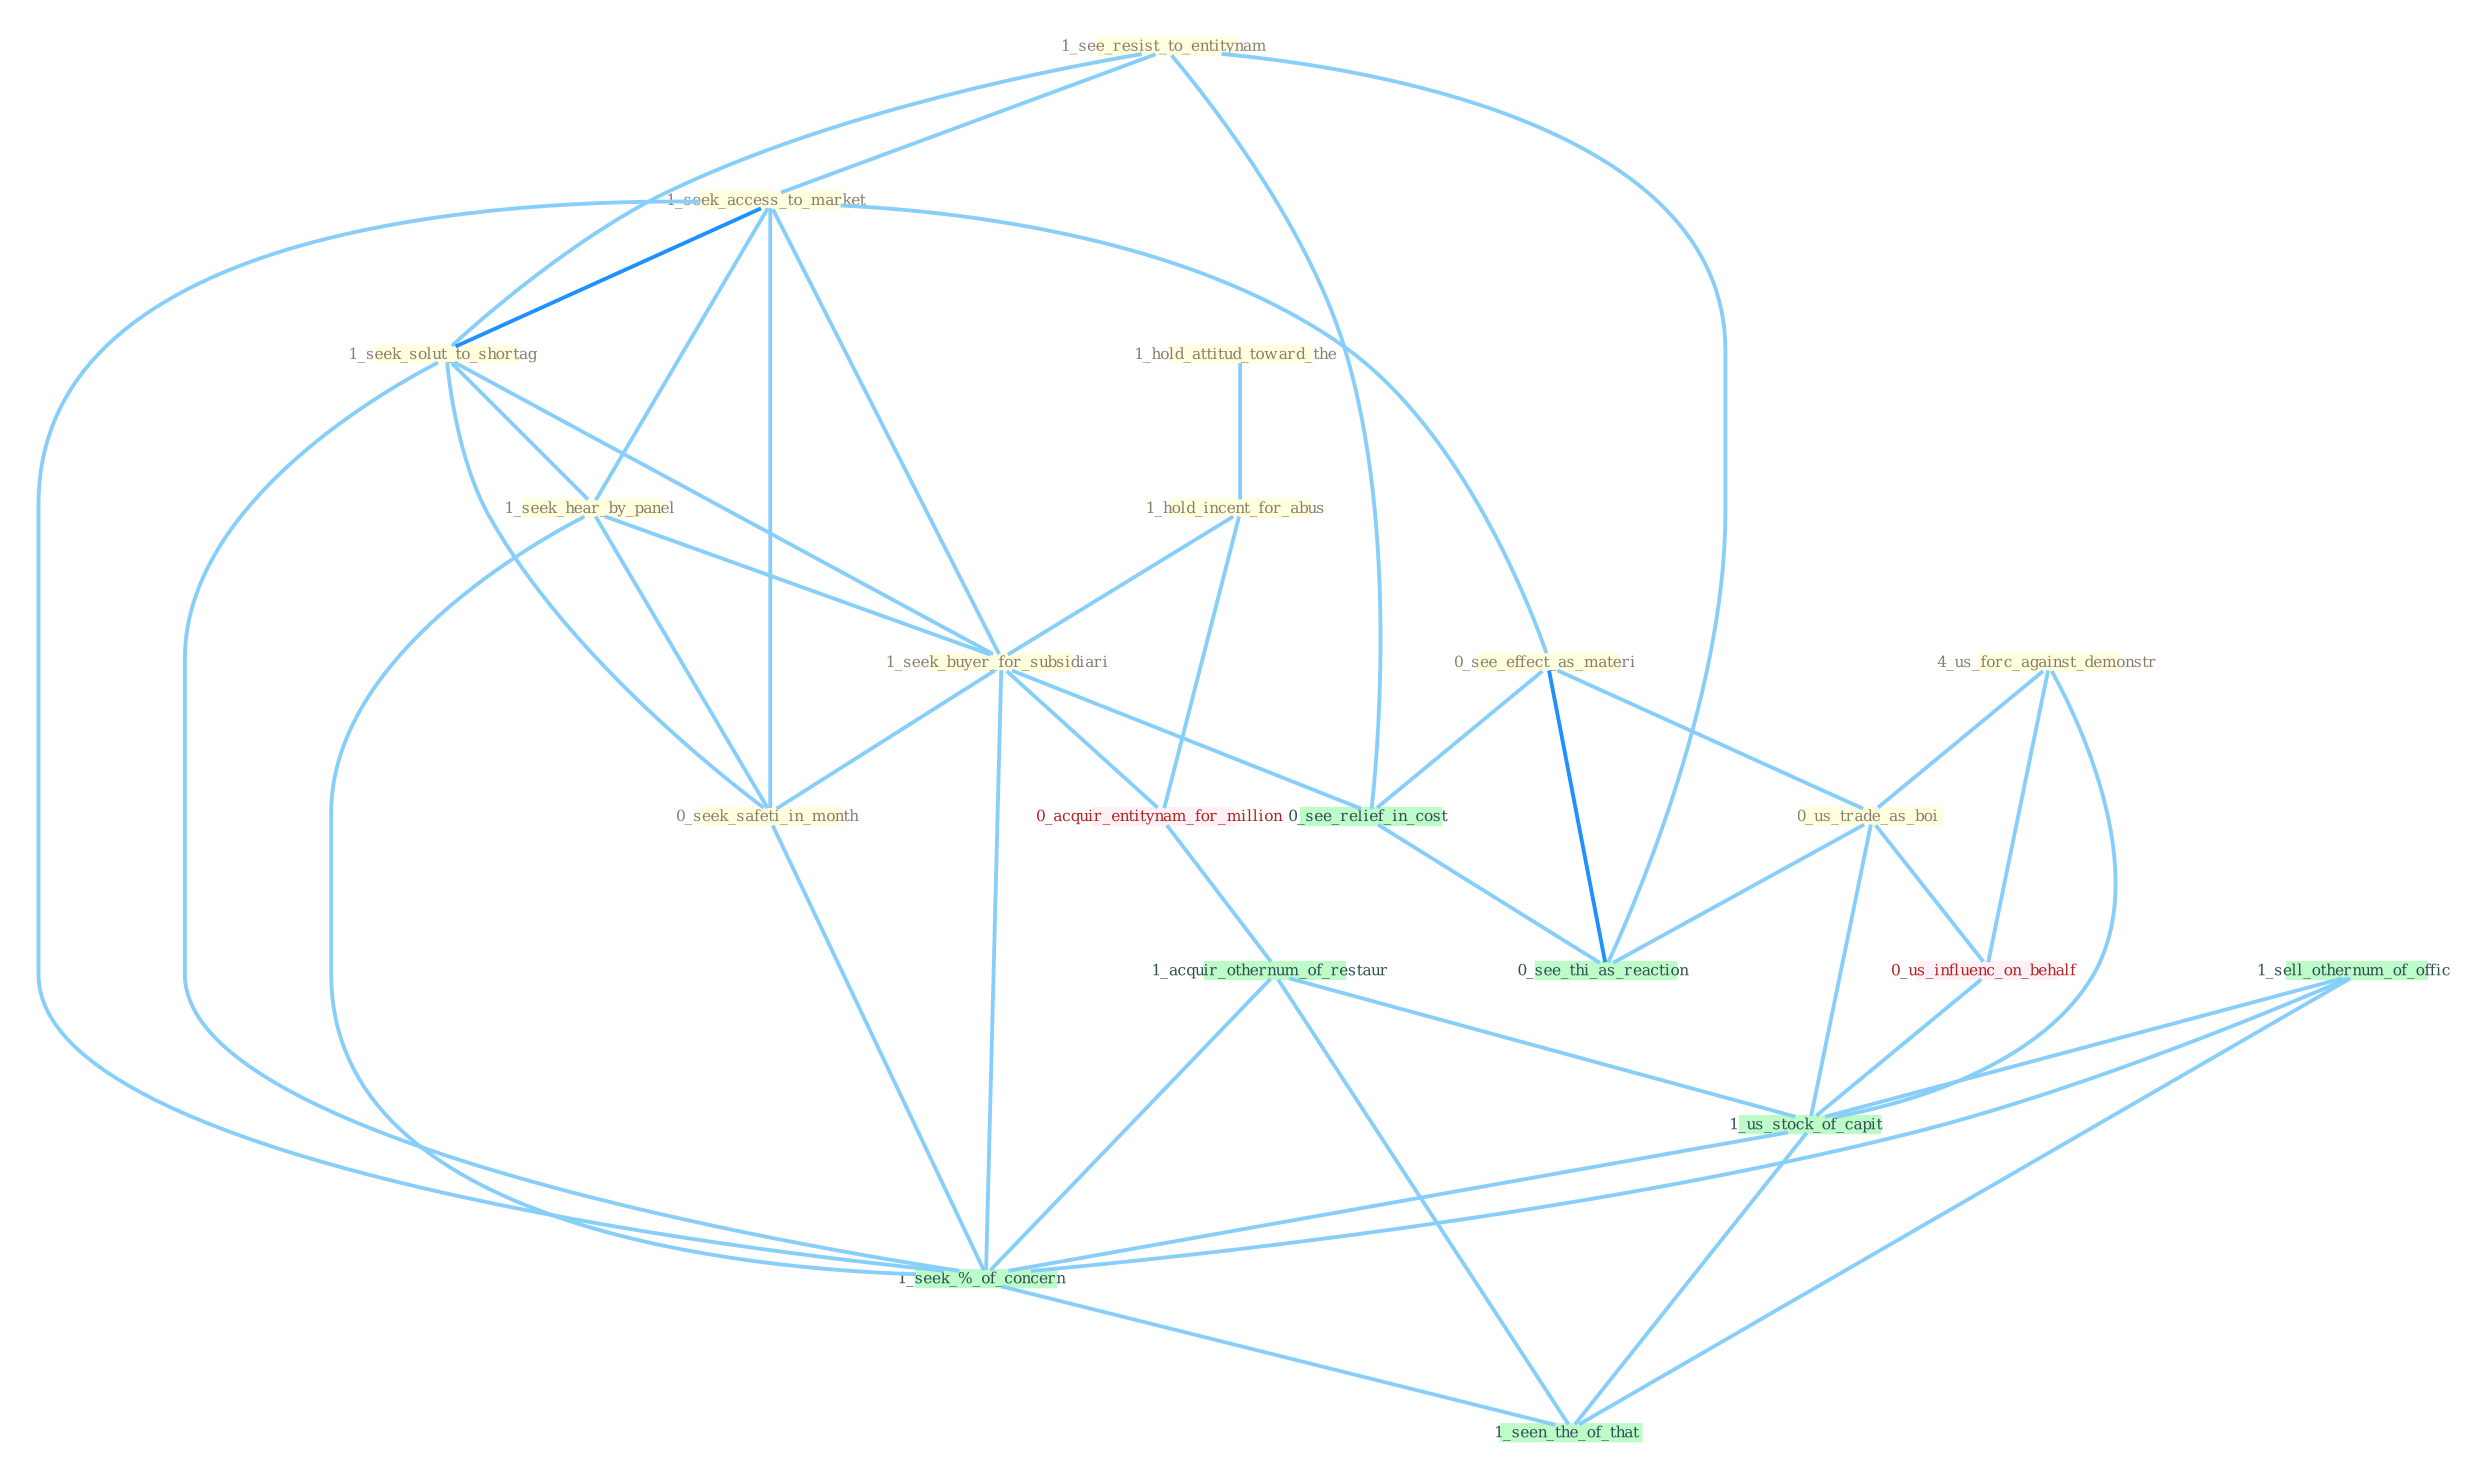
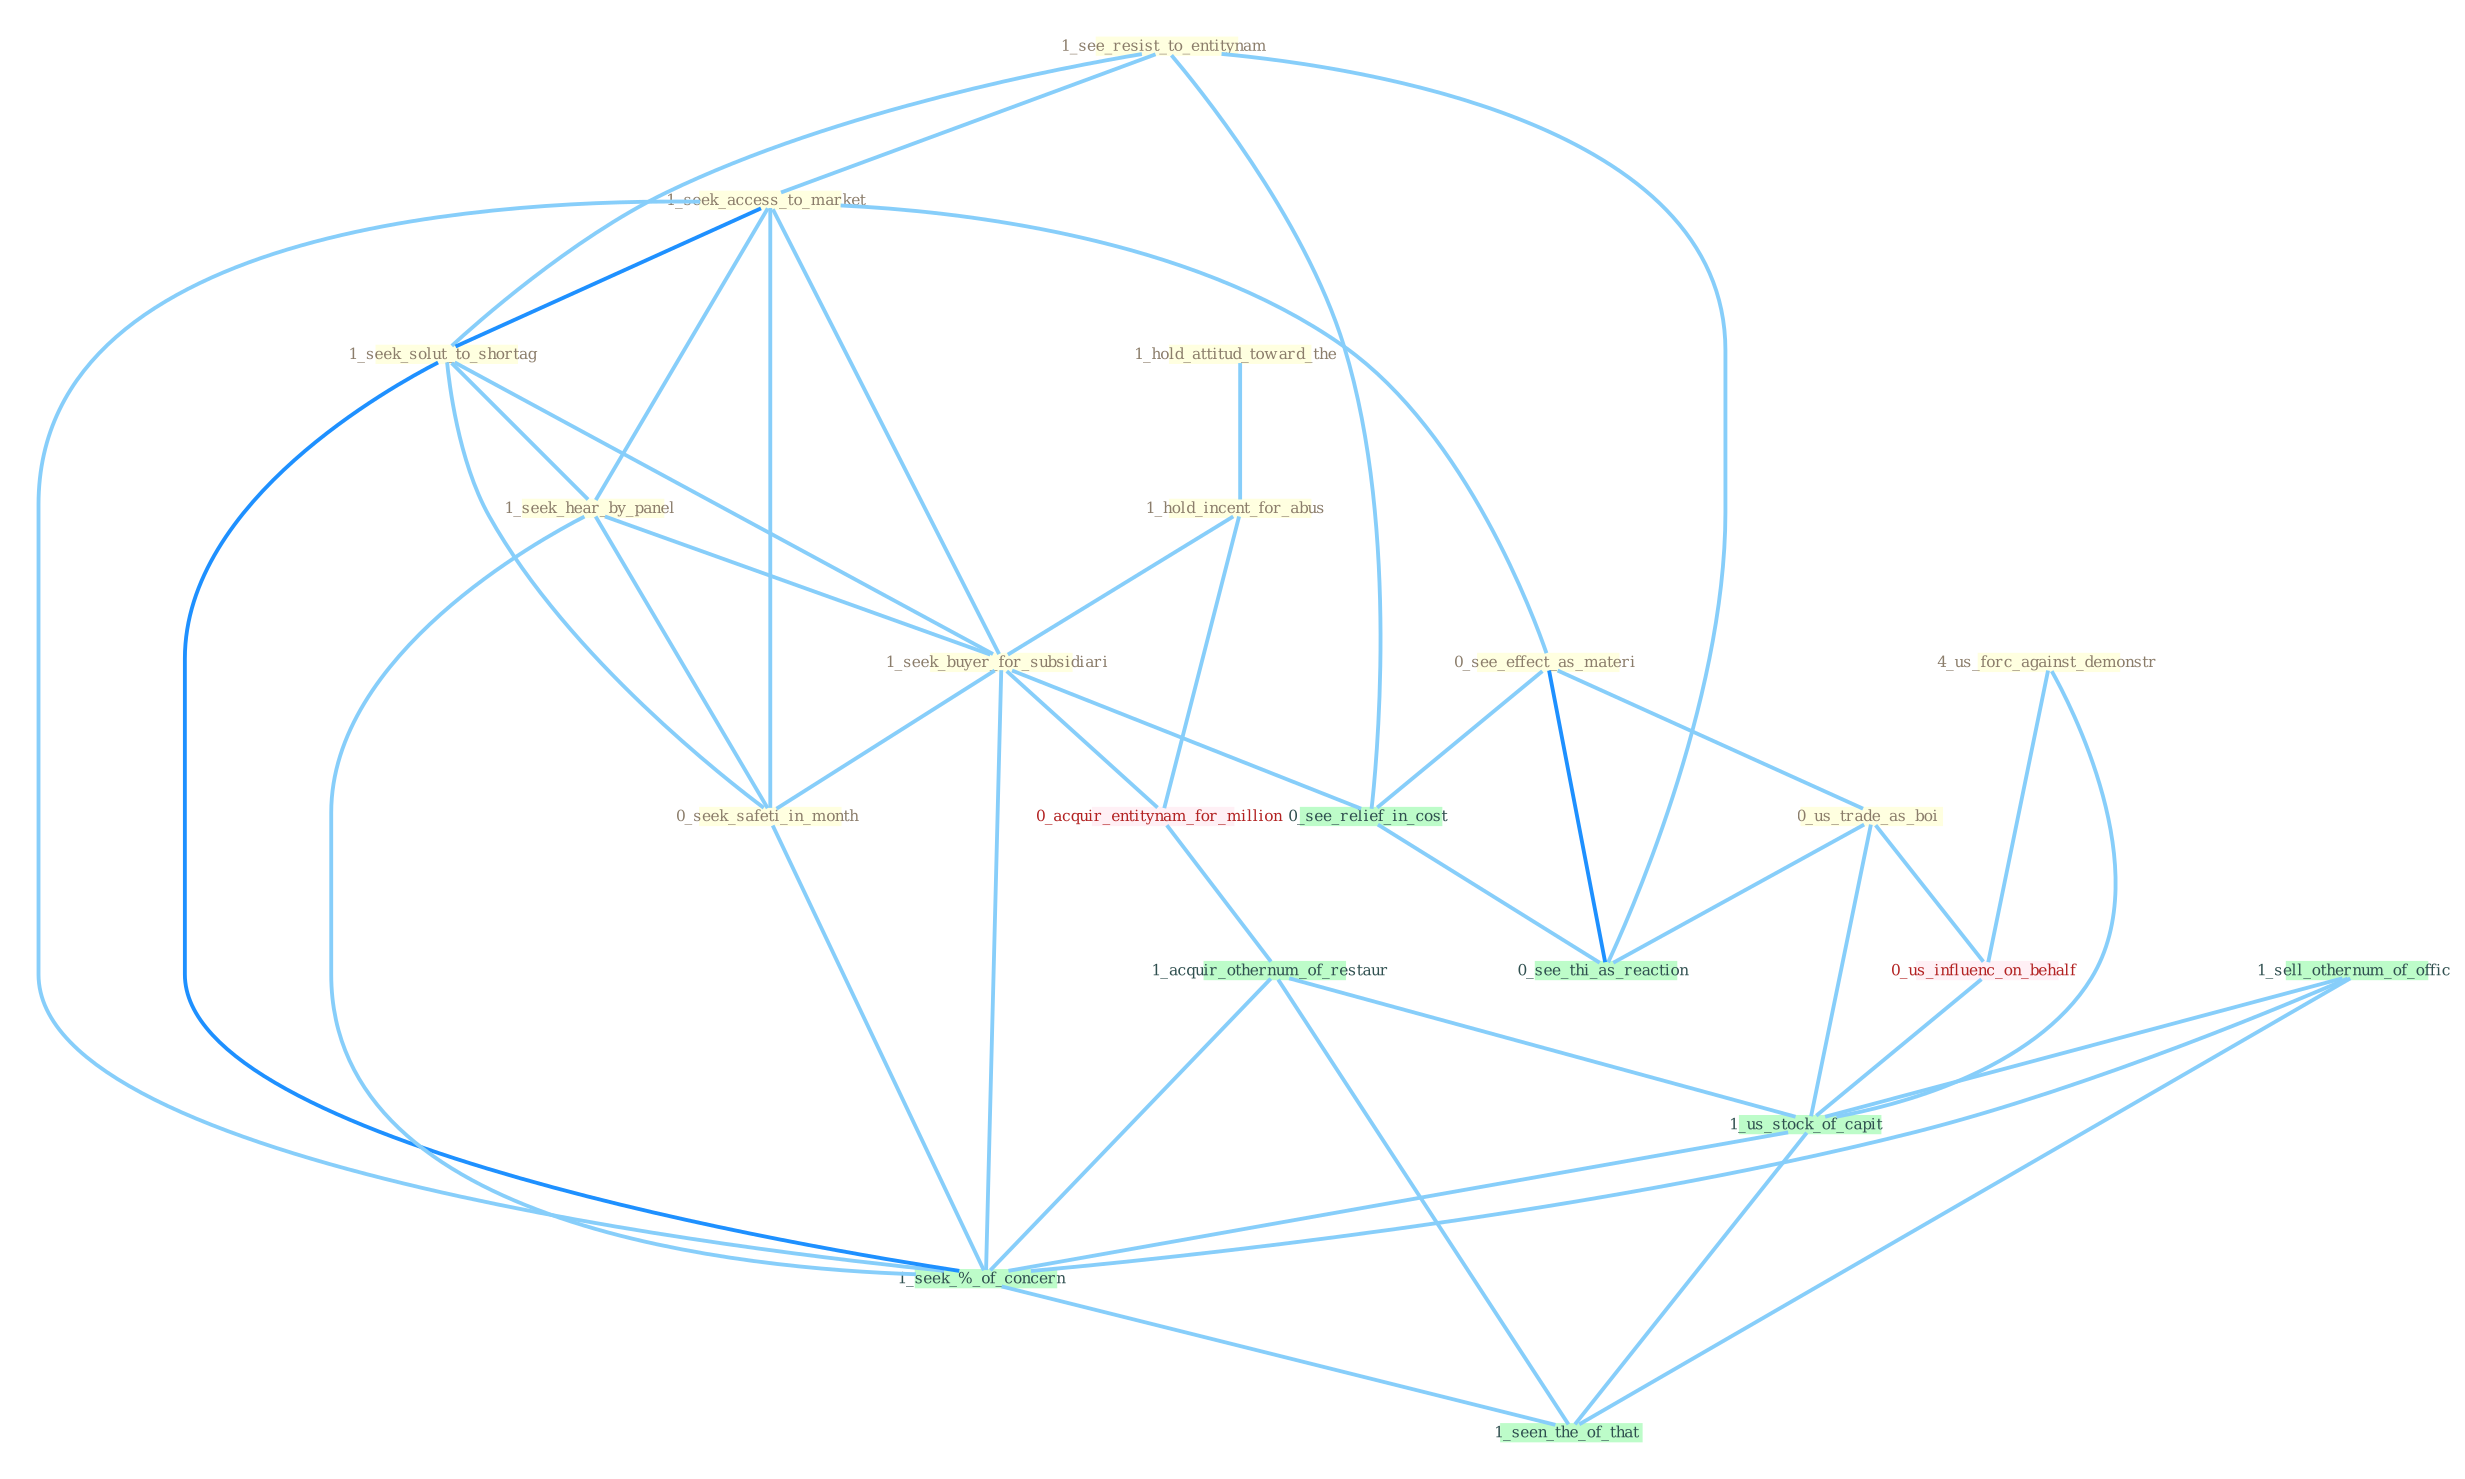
  graph {
    node [color="#ffffe0" fixedsize=true fontcolor="#8b7d6b" fontsize=4 shape=polygon style=filled]
    edge [color="#87cefa" w=1]
    "1_see_resist_to_entitynam " [height=.06 width=.5]
    "1_seek_access_to_market " [height=.06 width=.5]
    "1_seek_solut_to_shortag " [height=.06 width=.5]
    "1_hold_attitud_toward_the " [height=.06 width=.5]
    "0_see_effect_as_materi " [height=.06 width=.5]
    "1_hold_incent_for_abus " [height=.06 width=.5]
    n7 [height=.06 label="4_us_forc_against_demonstr" width=.5]
    "1_seek_hear_by_panel " [height=.06 width=.5]
    "1_seek_buyer_for_subsidiari " [height=.06 width=.5]
    "0_seek_safeti_in_month " [height=.06 width=.5]
    "0_us_trade_as_boi " [height=.06 width=.5]
    "0_acquir_entitynam_for_million " [color="#fff0f5" fontcolor="#b22222" height=.06 width=.5]
    "0_us_influenc_on_behalf " [color="#fff0f5" fontcolor="#b22222" height=.06 width=.5]
    "0_see_relief_in_cost " [color="#BDFCC9" fontcolor="#2f4f4f" height=.06 width=.5]
    "0_see_thi_as_reaction " [color="#BDFCC9" fontcolor="#2f4f4f" height=.06 width=.5]
    "1_seek_%_of_concern " [color="#BDFCC9" fontcolor="#2f4f4f" height=.06 width=.5]
    "1_us_stock_of_capit " [color="#BDFCC9" fontcolor="#2f4f4f" height=.06 width=.5]
    "1_acquir_othernum_of_restaur " [color="#BDFCC9" fontcolor="#2f4f4f" height=.06 width=.5]
    "1_seen_the_of_that " [color="#BDFCC9" fontcolor="#2f4f4f" height=.06 width=.5]
    "1_sell_othernum_of_offic " [color="#BDFCC9" fontcolor="#2f4f4f" height=.06 width=.5]
    subgraph sub_1 {
      "1_see_resist_to_entitynam "
      "1_seek_access_to_market "
      "1_seek_solut_to_shortag "
      "1_hold_attitud_toward_the "
      "0_see_effect_as_materi "
      "1_hold_incent_for_abus "
      n7
      "1_seek_hear_by_panel "
      "1_seek_buyer_for_subsidiari "
      "0_seek_safeti_in_month "
      "0_us_trade_as_boi "
    }
    subgraph sub_2 {
      "0_acquir_entitynam_for_million "
      "0_us_influenc_on_behalf "
    }
    "1_see_resist_to_entitynam " -- "1_seek_access_to_market "
    "1_see_resist_to_entitynam " -- "1_seek_solut_to_shortag "
    "1_see_resist_to_entitynam " -- "0_see_relief_in_cost "
    "1_see_resist_to_entitynam " -- "0_see_thi_as_reaction "
    "1_seek_access_to_market " -- "1_seek_solut_to_shortag " [color="#1e90ff" w=2]
    "1_seek_access_to_market " -- "0_see_effect_as_materi "
    "1_seek_access_to_market " -- "1_seek_hear_by_panel "
    "1_seek_access_to_market " -- "1_seek_buyer_for_subsidiari "
    "1_seek_access_to_market " -- "0_seek_safeti_in_month "
    "1_seek_access_to_market " -- "1_seek_%_of_concern "
    "1_seek_solut_to_shortag " -- "1_seek_hear_by_panel "
    "1_seek_solut_to_shortag " -- "1_seek_buyer_for_subsidiari "
    "1_seek_solut_to_shortag " -- "0_seek_safeti_in_month "
-   "1_seek_solut_to_shortag " -- "1_seek_%_of_concern "
+   "1_seek_solut_to_shortag " -- "1_seek_%_of_concern " [color="#1e90ff"]
    "1_hold_attitud_toward_the " -- "1_hold_incent_for_abus "
    "0_see_effect_as_materi " -- "0_us_trade_as_boi "
    "0_see_effect_as_materi " -- "0_see_relief_in_cost "
    "0_see_effect_as_materi " -- "0_see_thi_as_reaction " [color="#1e90ff" w=2]
    "1_hold_incent_for_abus " -- "1_seek_buyer_for_subsidiari "
    "1_hold_incent_for_abus " -- "0_acquir_entitynam_for_million "
-   n7 -- "0_us_trade_as_boi "
    n7 -- "0_us_influenc_on_behalf "
    n7 -- "1_us_stock_of_capit "
    "1_seek_hear_by_panel " -- "1_seek_buyer_for_subsidiari "
    "1_seek_hear_by_panel " -- "0_seek_safeti_in_month "
    "1_seek_hear_by_panel " -- "1_seek_%_of_concern "
    "1_seek_buyer_for_subsidiari " -- "0_seek_safeti_in_month "
    "1_seek_buyer_for_subsidiari " -- "0_acquir_entitynam_for_million "
    "1_seek_buyer_for_subsidiari " -- "0_see_relief_in_cost "
    "1_seek_buyer_for_subsidiari " -- "1_seek_%_of_concern "
    "0_seek_safeti_in_month " -- "1_seek_%_of_concern "
    "0_us_trade_as_boi " -- "0_us_influenc_on_behalf "
    "0_us_trade_as_boi " -- "0_see_thi_as_reaction "
    "0_us_trade_as_boi " -- "1_us_stock_of_capit "
    "0_acquir_entitynam_for_million " -- "1_acquir_othernum_of_restaur "
    "0_us_influenc_on_behalf " -- "1_us_stock_of_capit "
    "0_see_relief_in_cost " -- "0_see_thi_as_reaction "
    "1_seek_%_of_concern " -- "1_seen_the_of_that "
    "1_us_stock_of_capit " -- "1_seek_%_of_concern "
    "1_us_stock_of_capit " -- "1_seen_the_of_that "
    "1_acquir_othernum_of_restaur " -- "1_seek_%_of_concern "
    "1_acquir_othernum_of_restaur " -- "1_us_stock_of_capit "
    "1_acquir_othernum_of_restaur " -- "1_seen_the_of_that "
    "1_sell_othernum_of_offic " -- "1_seek_%_of_concern "
    "1_sell_othernum_of_offic " -- "1_us_stock_of_capit "
    "1_sell_othernum_of_offic " -- "1_seen_the_of_that "
  }
